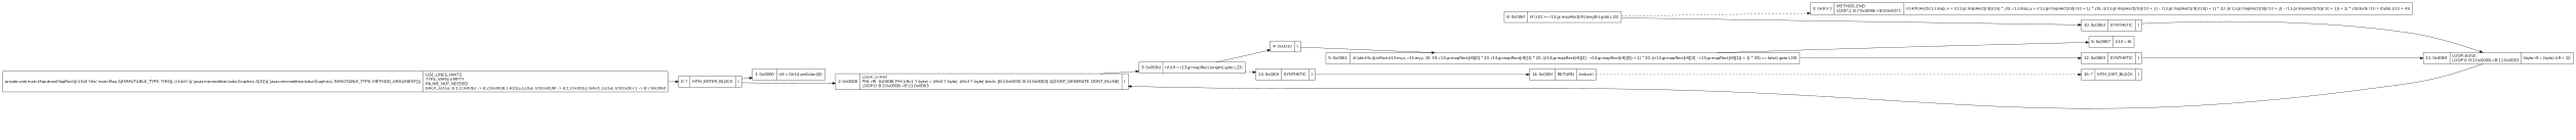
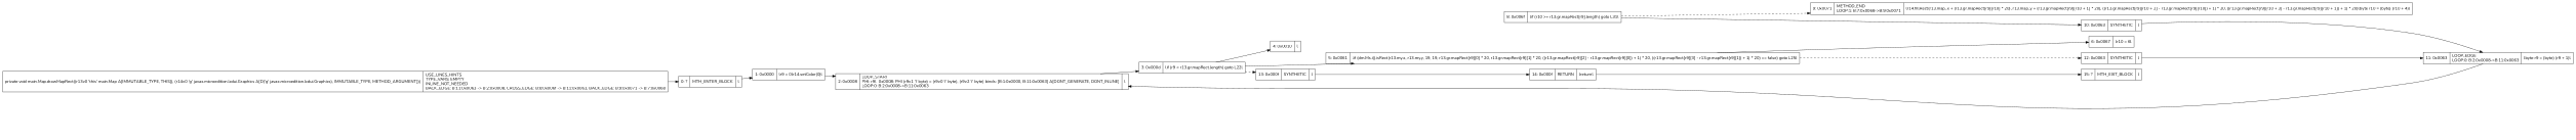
  digraph {
    fontname=Nunito
    rankdir=LR
    node [fontname=Nunito shape=record]
    edge [fontname=Nunito]
    n1 [label="{0\:\ ?|MTH_ENTER_BLOCK\l|l}"]
    n2 [label="{1\:\ 0x0000|lr9 = 0lr14.setColor(0)l}"]
    n3 [label="{2\:\ 0x0008|LOOP_START\lPHI: r9l  0x0008: PHI (r9v1 'i' byte) = (r9v0 'i' byte), (r9v2 'i' byte) binds: [B:1:0x0000, B:11:0x0063] A[DONT_GENERATE, DONT_INLINE]\lLOOP:0: B:2:0x0008\-\>B:11:0x0063\l|l}"]
    n4 [label="{3\:\ 0x000d|lif (r9 \< r13.gr.mapRect.length) goto L22l}"]
    n5 [label="{4\:\ 0x0010|l}"]
    n6 [label="{13\:\ 0x000f|SYNTHETIC\l|l}"]
    n7 [label="{5\:\ 0x0061|lif (dm.Ms.i().isRect(r13.my.x, r13.my.y, 19, 19, r13.gr.mapRect[r9][0] * 20, r13.gr.mapRect[r9][1] * 20, ((r13.gr.mapRect[r9][2] \- r13.gr.mapRect[r9][0]) + 1) * 20, ((r13.gr.mapRect[r9][3] \- r13.gr.mapRect[r9][1]) + 1) * 20) == false) goto L25l}"]
    n8 [label="{14\:\ 0x000f|RETURN\l|lreturnl}"]
    n9 [label="{6\:\ 0x0067|lr10 = 6l}"]
    n10 [label="{12\:\ 0x0063|SYNTHETIC\l|l}"]
    n11 [label="{11\:\ 0x0063|LOOP_EDGE\lLOOP:0: B:2:0x0008\-\>B:11:0x0063\l|lbyte r9 = (byte) (r9 + 1)l}"]
    n12 [label="{8\:\ 0x006f|lif (r10 \>= r13.gr.mapRect[r9].length) goto L31l}"]
    n13 [label="{9\:\ 0x0071|METHOD_END\lLOOP:1: B:7:0x0068\-\>B:9:0x0071\l|lr14.fillRect(r13.map_x + (r13.gr.mapRect[r9][r10] * 20), r13.map_y + (r13.gr.mapRect[r9][r10 + 1] * 20), ((r13.gr.mapRect[r9][r10 + 2] \- r13.gr.mapRect[r9][r10]) + 1) * 20, ((r13.gr.mapRect[r9][r10 + 3] \- r13.gr.mapRect[r9][r10 + 1]) + 1) * 20)lbyte r10 = (byte) (r10 + 4)l}"]
    n14 [label="{10\:\ 0x0063|SYNTHETIC\l|l}"]
    n15 [label="{15\:\ ?|MTH_EXIT_BLOCK\l|l}"]
    n16 [label="{private void main.Map.drawMapRect((r13v0 'this' main.Map A[IMMUTABLE_TYPE, THIS]), (r14v0 'g' javax.microedition.lcdui.Graphics A[D('g' javax.microedition.lcdui.Graphics), IMMUTABLE_TYPE, METHOD_ARGUMENT]))  | USE_LINES_HINTS\lTYPE_VARS: EMPTY\lINLINE_NOT_NEEDED\lBACK_EDGE: B:11:0x0063 \-\> B:2:0x0008, CROSS_EDGE: B:8:0x006f \-\> B:11:0x0063, BACK_EDGE: B:9:0x0071 \-\> B:7:0x0068\l}"]
    n1 -> n2
-   n1 -> n3
+   n2 -> n3
    n3 -> n4
    n4 -> n5
    n4 -> n6 [style=dashed]
-   n5 -> n7
+   n4 -> n7
    n6 -> n8
    n7 -> n9
-   n7 -> n10 [style=solid]
-   n8 -> n15 [style=dashed]
+   n7 -> n10 [style=dashed]
+   n8 -> n15
    n10 -> n11
    n11 -> n3
    n12 -> n13 [style=dashed]
    n12 -> n14
    n14 -> n11
    n16 -> n1
  }
